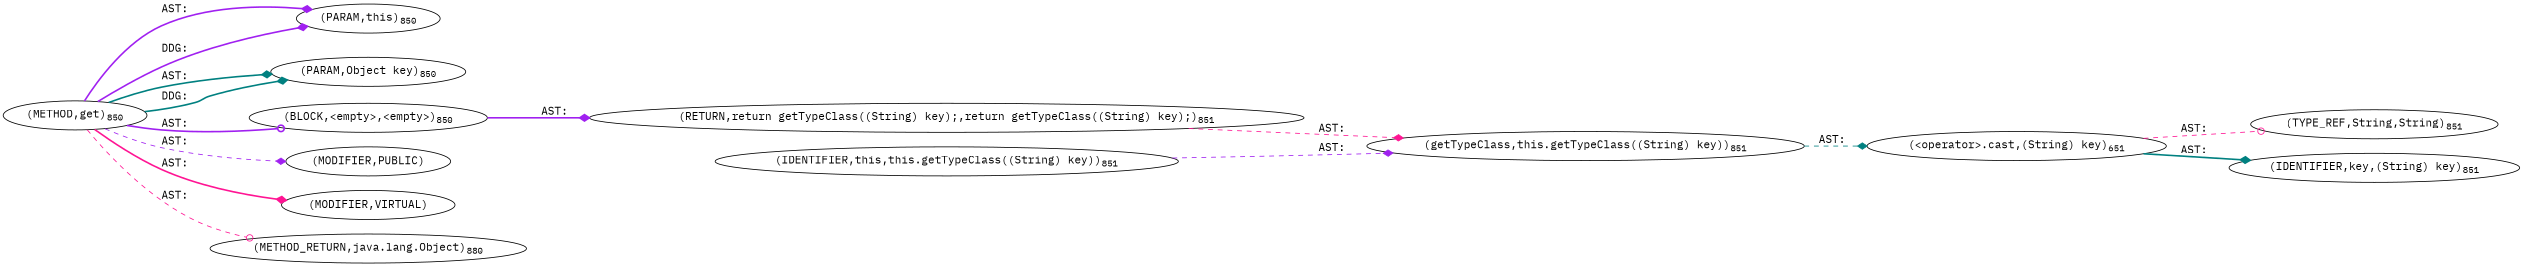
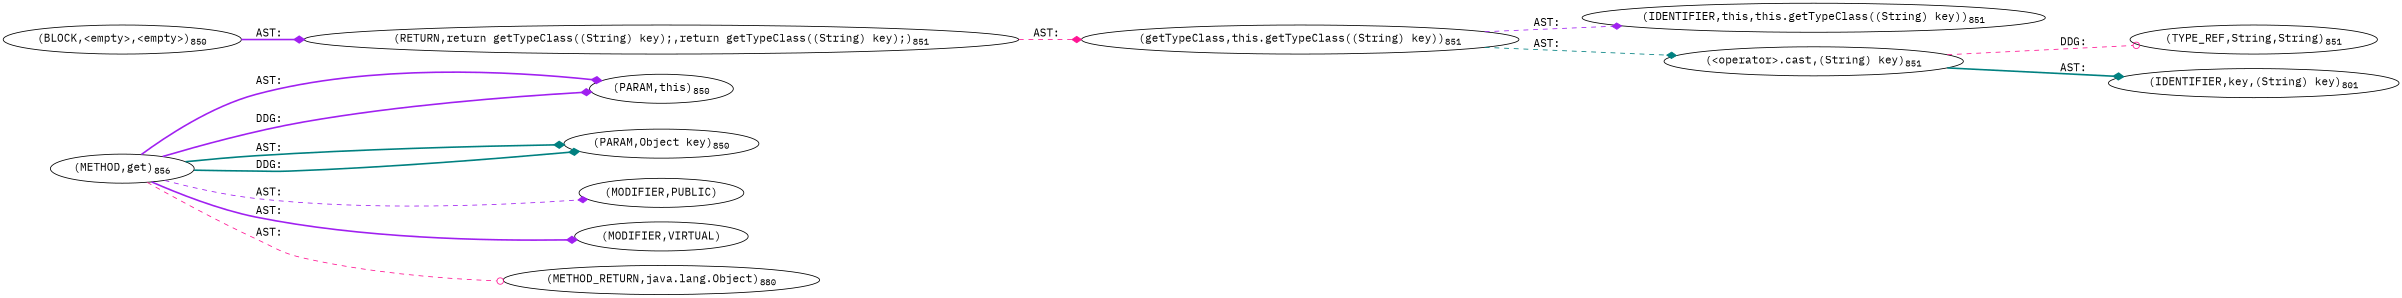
  digraph {
    fontname="IBM Plex Mono"
    rankdir=LR
    node [fontname="IBM Plex Mono"]
    edge [arrowhead=diamond color=purple fontname="IBM Plex Mono" style=bold]
-   n1 [label=<(METHOD,get)<SUB>850</SUB>>]
+   n1 [label=<(METHOD,get)<SUB>856</SUB>>]
    n2 [label=<(PARAM,this)<SUB>850</SUB>>]
    n3 [label=<(PARAM,Object key)<SUB>850</SUB>>]
    n4 [label=<(BLOCK,&lt;empty&gt;,&lt;empty&gt;)<SUB>850</SUB>>]
    n5 [label=<(MODIFIER,PUBLIC)>]
    n6 [label=<(MODIFIER,VIRTUAL)>]
    n7 [label=<(METHOD_RETURN,java.lang.Object)<SUB>880</SUB>>]
    n8 [label=<(RETURN,return getTypeClass((String) key);,return getTypeClass((String) key);)<SUB>851</SUB>>]
    n9 [label=<(getTypeClass,this.getTypeClass((String) key))<SUB>851</SUB>>]
    n10 [label=<(IDENTIFIER,this,this.getTypeClass((String) key))<SUB>851</SUB>>]
-   n11 [label=<(&lt;operator&gt;.cast,(String) key)<SUB>651</SUB>>]
+   n11 [label=<(&lt;operator&gt;.cast,(String) key)<SUB>851</SUB>>]
    n12 [label=<(TYPE_REF,String,String)<SUB>851</SUB>>]
-   n13 [label=<(IDENTIFIER,key,(String) key)<SUB>851</SUB>>]
+   n13 [label=<(IDENTIFIER,key,(String) key)<SUB>801</SUB>>]
    n1 -> n2 [label="AST: "]
    n1 -> n2 [label="DDG: "]
    n1 -> n3 [color=teal label="AST: "]
    n1 -> n3 [color=teal label="DDG: "]
-   n1 -> n4 [arrowhead=odot label="AST: "]
    n1 -> n5 [label="AST: " style=dashed]
-   n1 -> n6 [color=deeppink label="AST: "]
+   n1 -> n6 [label="AST: "]
    n1 -> n7 [arrowhead=odot color=deeppink label="AST: " style=dashed]
    n4 -> n8 [label="AST: "]
    n8 -> n9 [color=deeppink label="AST: " style=dashed]
-   n10 -> n9 [label="AST: " style=dashed]
+   n9 -> n10 [label="AST: " style=dashed]
    n9 -> n11 [color=teal label="AST: " style=dashed]
-   n11 -> n12 [arrowhead=odot color=deeppink label="AST: " style=dashed]
+   n11 -> n12 [arrowhead=odot color=deeppink label="DDG: " style=dashed]
    n11 -> n13 [color=teal label="AST: "]
  }
